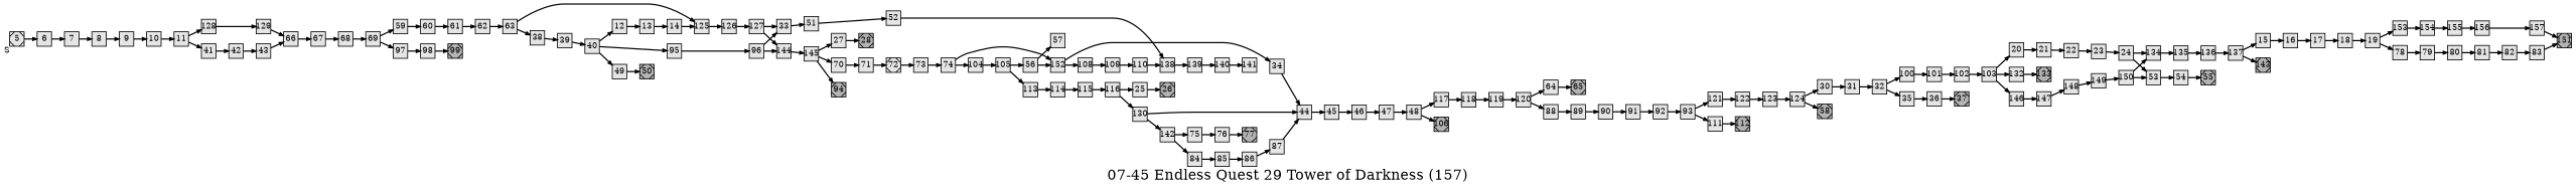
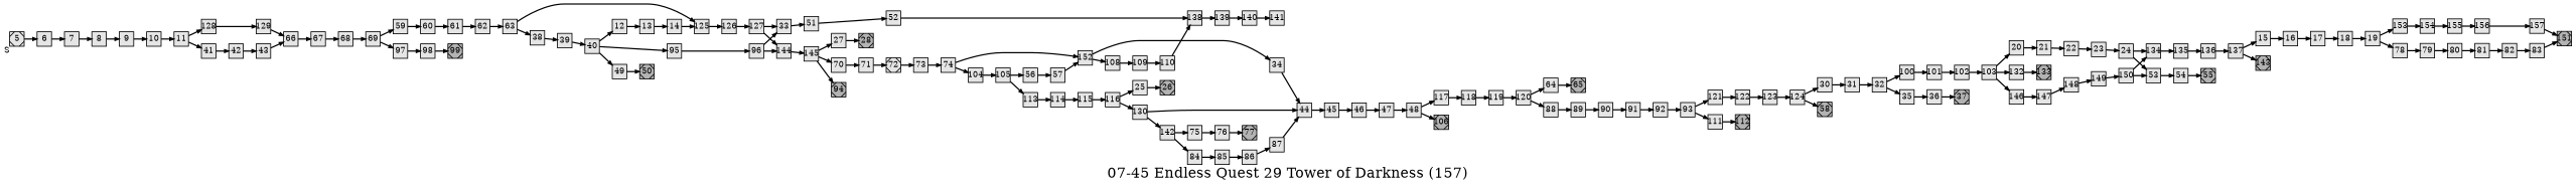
  digraph {
    fontsize=36
    label="07-45 Endless Quest 29 Tower of Darkness (157)"
    nodesep=0.35
    ordering=out
    rankdir=LR
    ranksep=0.45
    node [fillcolor=grey90 fixedsize=true fontsize=20 labelfloat=true margin="0,0" penwidth=2 regular=true shape=rect style=filled]
    edge [fontsize=12 labelfloat=true penwidth=3]
    5 [shape=Msquare xlabel=S]
    6
    7
    8
    9
    10
    11
    128
    41
    129
    42
    66
    43
    12
    13
    14
    125
    126
    127
    15
    16
    17
    18
    19
    153
    78
    154
    79
    155
    80
    20
    21
    22
    23
    24
    134
    53
    135
    54
    136
    55 [fillcolor=grey70 shape=Msquare]
    26 [fillcolor=grey70 shape=Msquare]
    25
    28 [fillcolor=grey70 shape=Msquare]
    27
    30
    31
    32
    100
    35
    101
    36
    102
    37 [fillcolor=grey70 shape=Msquare]
    33
    51
    52
    138
    34
    44
    45
    46
    38
    39
    40
    95
    49
    96
    50 [fillcolor=grey70 shape=Msquare]
    144
    67
    68
    47
    48
    117
    106 [fillcolor=grey70 shape=Msquare]
    118
    119
    139
    140
    56
    57
    152
    108
    109
    58 [fillcolor=grey70 shape=Msquare]
    59
    60
    61
    62
    63
    65 [fillcolor=grey70 shape=Msquare]
    64
    69
    97
    98
    99 [fillcolor=grey70 shape=Msquare]
    70
    71
    72 [shape=Msquare]
    73
    74
    104
    105
    113
    75
    76
    77 [fillcolor=grey70 shape=Msquare]
    81
    82
    83
    151 [fillcolor=grey70 shape=Msquare]
    84
    85
    86
    87
    88
    89
    90
    91
    92
    93
    121
    111
    122
    112 [fillcolor=grey70 shape=Msquare]
    123
    94 [fillcolor=grey70 shape=Msquare]
    145
    103
    132
    146
    133 [fillcolor=grey70 shape=Msquare]
    147
    148
    114
    115
    110
    116
    130
    142
    120
    124
    137
    143 [fillcolor=grey70 shape=Msquare]
    141
    149
    150
    156
    157
    5 -> 6
    6 -> 7
    7 -> 8
    8 -> 9
    9 -> 10
    10 -> 11
    11 -> 128
    11 -> 41
    128 -> 129
    41 -> 42
    129 -> 66
    42 -> 43
    66 -> 67
    43 -> 66
    12 -> 13
    13 -> 14
    14 -> 125
    125 -> 126
    126 -> 127
    127 -> 33
    127 -> 144
    15 -> 16
    16 -> 17
    17 -> 18
    18 -> 19
    19 -> 153
    19 -> 78
    153 -> 154
    78 -> 79
    154 -> 155
    79 -> 80
    155 -> 156
    80 -> 81
    20 -> 21
    21 -> 22
    22 -> 23
    23 -> 24
    24 -> 134
    24 -> 53
    134 -> 135
    53 -> 54
    135 -> 136
    54 -> 55
    136 -> 137
    25 -> 26
    27 -> 28
    30 -> 31
    31 -> 32
    32 -> 100
    32 -> 35
    100 -> 101
    35 -> 36
    101 -> 102
    36 -> 37
    102 -> 103
    33 -> 51
    51 -> 52
    52 -> 138
    138 -> 139
    34 -> 44
    44 -> 45
    45 -> 46
    46 -> 47
    38 -> 39
    39 -> 40
    40 -> 12
    40 -> 95
    40 -> 49
    95 -> 96
    49 -> 50
    96 -> 33
    96 -> 144
    144 -> 145
    67 -> 68
    68 -> 69
    47 -> 48
    48 -> 117
    48 -> 106
    117 -> 118
    118 -> 119
    119 -> 120
    139 -> 140
    140 -> 141
    56 -> 57
-   56 -> 152
+   57 -> 152
    152 -> 34
    152 -> 108
    108 -> 109
    109 -> 110
    59 -> 60
    60 -> 61
    61 -> 62
    62 -> 63
    63 -> 125
    63 -> 38
    64 -> 65
    69 -> 59
    69 -> 97
    97 -> 98
    98 -> 99
    70 -> 71
    71 -> 72
    72 -> 73
    73 -> 74
    74 -> 152
    74 -> 104
    104 -> 105
    105 -> 56
    105 -> 113
    113 -> 114
    75 -> 76
    76 -> 77
    81 -> 82
    82 -> 83
    83 -> 151
    84 -> 85
    85 -> 86
    86 -> 87
    87 -> 44
    88 -> 89
    89 -> 90
    90 -> 91
    91 -> 92
    92 -> 93
    93 -> 121
    93 -> 111
    121 -> 122
    111 -> 112
    122 -> 123
    123 -> 124
    145 -> 27
    145 -> 70
    145 -> 94
    103 -> 20
    103 -> 132
    103 -> 146
    132 -> 133
    146 -> 147
    147 -> 148
    148 -> 149
    114 -> 115
    115 -> 116
    110 -> 138
    116 -> 25
    116 -> 130
    130 -> 44
    130 -> 142
    142 -> 75
    142 -> 84
    120 -> 64
    120 -> 88
    124 -> 30
    124 -> 58
    137 -> 15
    137 -> 143
    149 -> 150
    150 -> 134
    150 -> 53
    156 -> 157
    157 -> 151
  }
